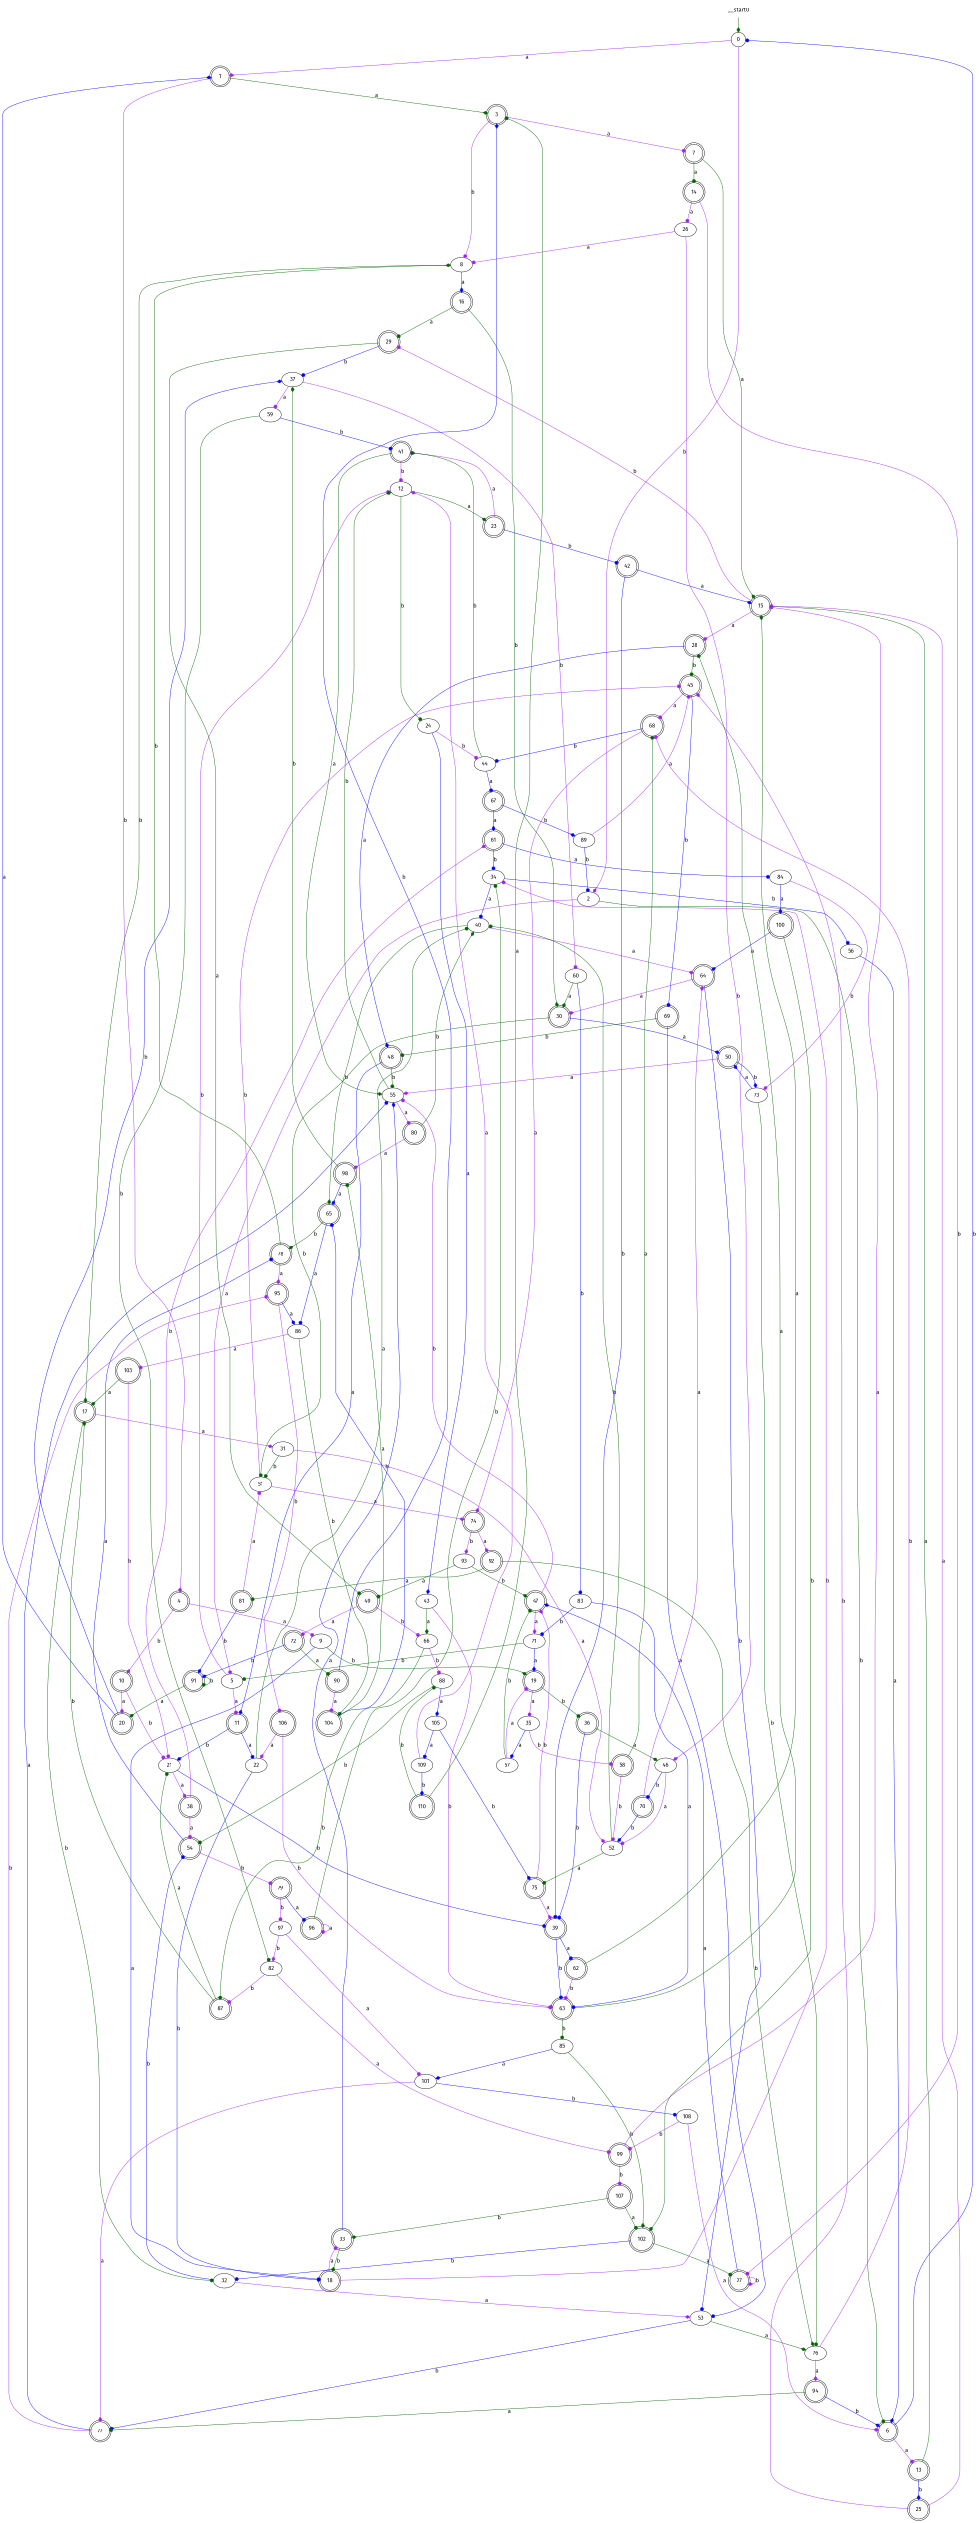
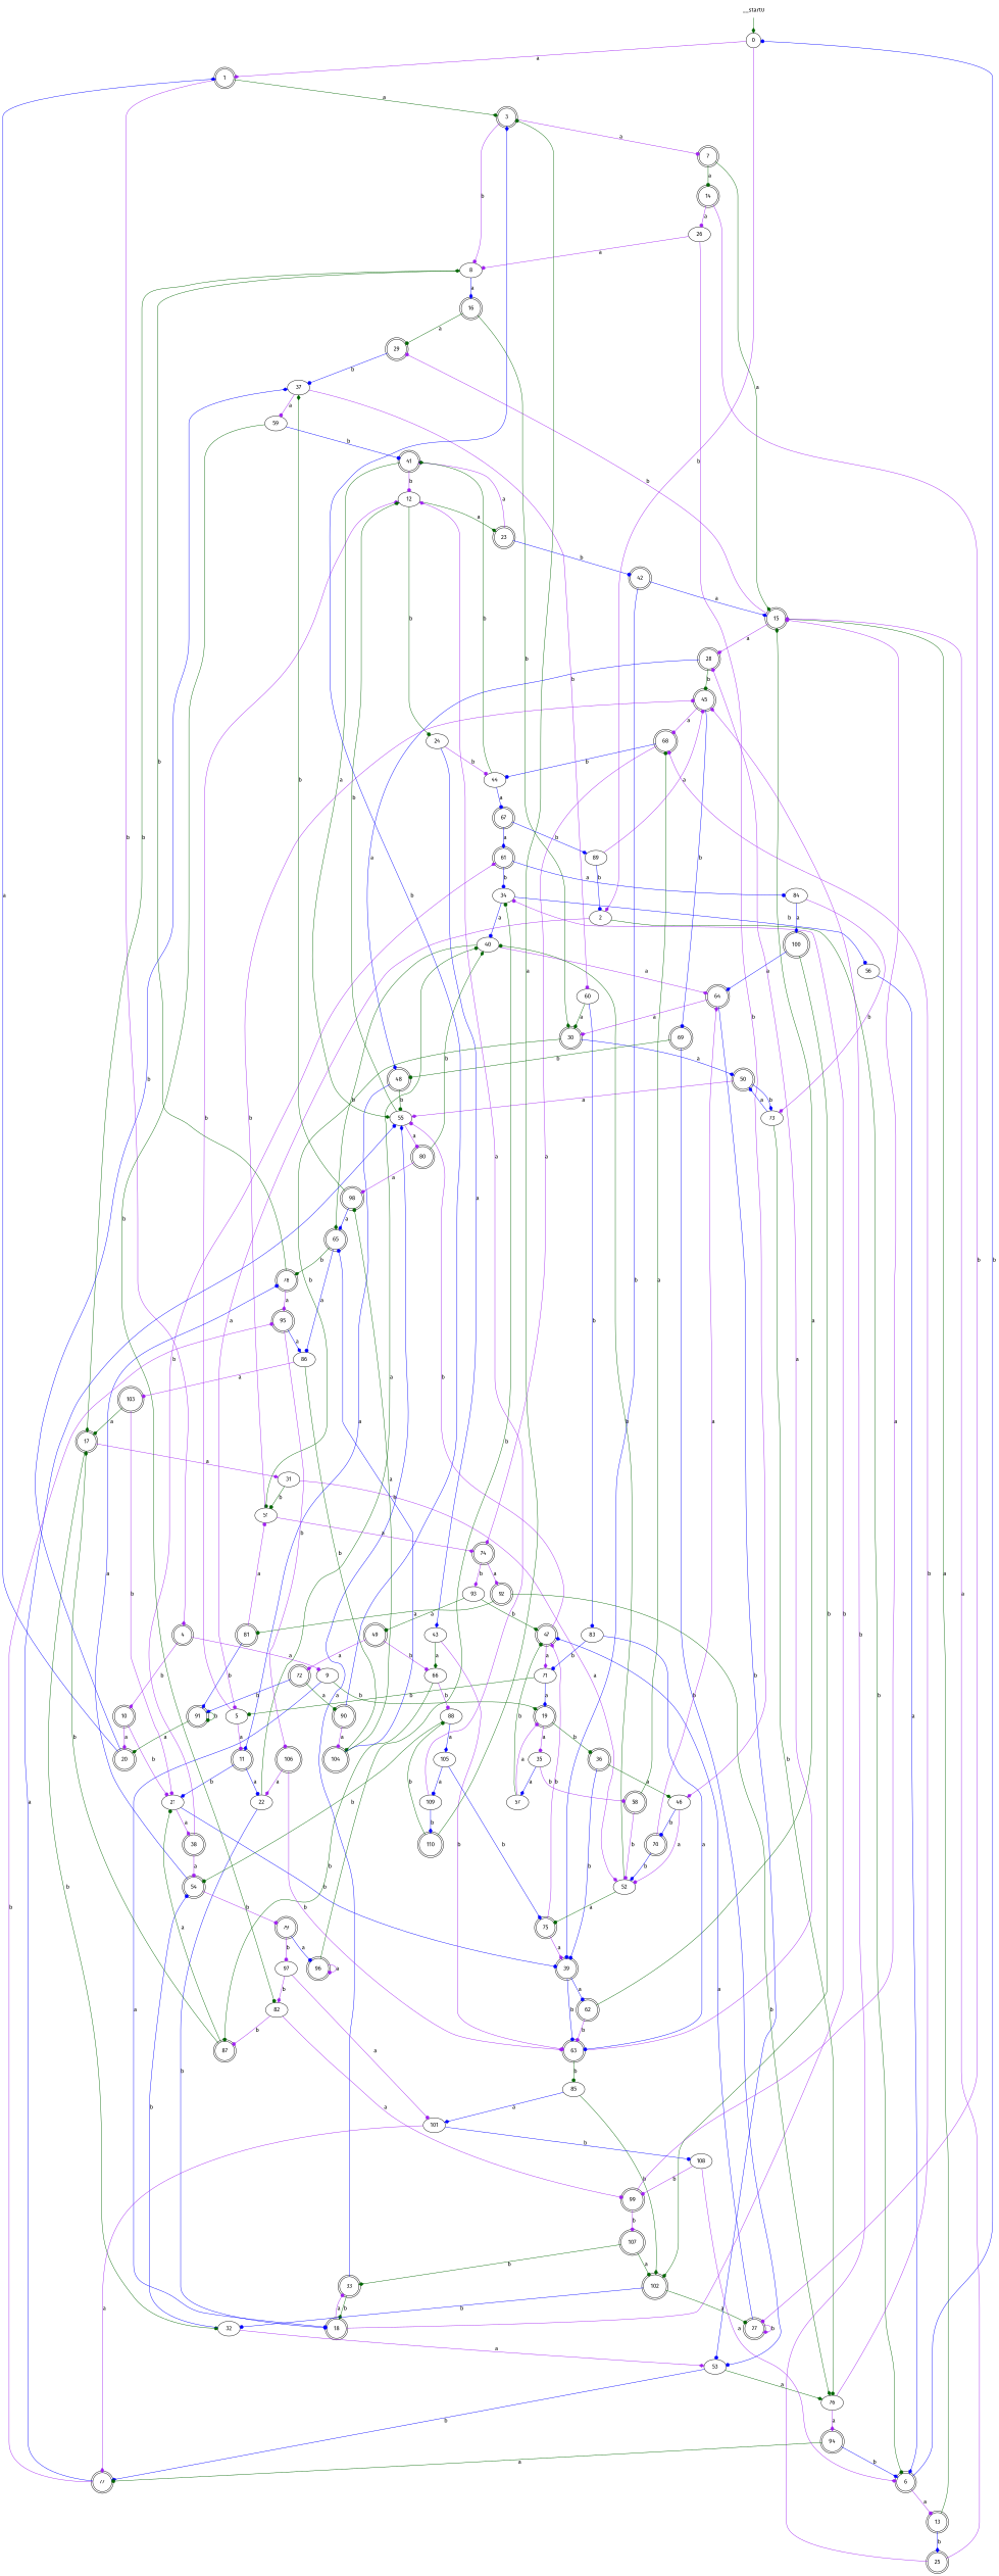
  digraph {
    fontname="Fira Sans"
    node [fontname="Fira Sans" shape=doublecircle]
    edge [arrowhead=dot color=purple fontname="Fira Sans"]
    __start0 [shape=none]
    0 [shape=circle]
    1
    2 [shape=""]
    3
    4
    5 [shape=""]
    6
    7
    8 [shape=""]
    9 [shape=""]
    10
    11
    12 [shape=""]
    13
    14
    15
    16
    17
    18
    19
    20
    21 [shape=""]
    22 [shape=""]
    23
    24 [shape=""]
    25
    26 [shape=""]
    27
    28
    29
    30
    31 [shape=""]
    32 [shape=""]
    33
    34 [shape=""]
    35 [shape=""]
    36
    37 [shape=""]
    38
    39
    40 [shape=""]
    41
    42
    43 [shape=""]
    44 [shape=""]
    45
    46 [shape=""]
    47
    48
    49
    50
    51 [shape=""]
    52 [shape=""]
    53 [shape=""]
    54
    55 [shape=""]
    56 [shape=""]
    57 [shape=""]
    58
    59 [shape=""]
    60 [shape=""]
    61
    62
    63
    64
    65
    66 [shape=""]
    67
    68
    69
    70
    71 [shape=""]
    72
    73 [shape=""]
    74
    75
    76 [shape=""]
    77
    78
    79
    80
    82 [shape=""]
    83 [shape=""]
    84 [shape=""]
    85 [shape=""]
    86 [shape=""]
    87
    88 [shape=""]
    89 [shape=""]
    90
    91
    92
    93 [shape=""]
    94
    95
    96
    97 [shape=""]
    98
    81
    99
    100
    101 [shape=""]
    102
    103
    104
    105 [shape=""]
    106
    107
    108 [shape=""]
    109 [shape=""]
    110
    __start0 -> 0 [arrowhead=diamond color=darkgreen]
    0 -> 1 [arrowhead=diamond label=a]
    0 -> 2 [arrowhead=diamond label=b]
    1 -> 3 [arrowhead=diamond color=darkgreen label=a]
    1 -> 4 [arrowhead=diamond label=b]
    2 -> 5 [label=a]
    2 -> 6 [color=darkgreen label=b]
    3 -> 7 [label=a]
    3 -> 8 [label=b]
    4 -> 9 [label=a]
    4 -> 10 [arrowhead=diamond label=b]
    5 -> 11 [label=a]
    5 -> 12 [arrowhead=diamond label=b]
    6 -> 0 [color=blue label=b]
    6 -> 13 [label=a]
    7 -> 14 [color=darkgreen label=a]
    7 -> 15 [arrowhead=diamond color=darkgreen label=a]
    8 -> 16 [arrowhead=diamond color=blue label=a]
    8 -> 17 [arrowhead=diamond color=darkgreen label=b]
    9 -> 18 [color=blue label=a]
    9 -> 19 [arrowhead=diamond color=darkgreen label=b]
    10 -> 20 [arrowhead=diamond label=a]
    10 -> 21 [label=b]
    11 -> 21 [arrowhead=diamond color=blue label=b]
    11 -> 22 [color=blue label=a]
    12 -> 23 [arrowhead=diamond color=darkgreen label=a]
    12 -> 24 [color=darkgreen label=b]
    13 -> 15 [color=darkgreen label=a]
    13 -> 25 [arrowhead=diamond color=blue label=b]
    14 -> 26 [label=a]
    14 -> 27 [label=b]
    15 -> 28 [arrowhead=diamond label=a]
    15 -> 29 [label=b]
    16 -> 29 [color=darkgreen label=a]
    16 -> 30 [arrowhead=diamond color=darkgreen label=b]
    17 -> 31 [arrowhead=diamond label=a]
    17 -> 32 [color=darkgreen label=b]
    18 -> 33 [label=a]
    18 -> 34 [label=b]
    19 -> 35 [label=a]
    19 -> 36 [color=darkgreen label=b]
    20 -> 1 [arrowhead=diamond color=blue label=a]
    20 -> 37 [arrowhead=diamond color=blue label=b]
    21 -> 38 [arrowhead=diamond label=a]
    21 -> 39 [color=blue label=b]
    22 -> 18 [color=blue label=b]
    22 -> 40 [color=darkgreen label=a]
    23 -> 41 [label=a]
    23 -> 42 [color=blue label=b]
    24 -> 43 [arrowhead=diamond color=blue label=a]
    24 -> 44 [label=b]
    25 -> 15 [label=a]
    25 -> 45 [arrowhead=diamond label=b]
    26 -> 8 [label=a]
    26 -> 46 [arrowhead=diamond label=b]
    27 -> 27 [arrowhead=diamond label=b]
    27 -> 47 [arrowhead=diamond color=blue label=a]
    28 -> 45 [color=darkgreen label=b]
    28 -> 48 [arrowhead=diamond color=blue label=a]
    29 -> 37 [color=blue label=b]
-   29 -> 49 [color=darkgreen label=a]
    30 -> 50 [arrowhead=diamond color=blue label=a]
    30 -> 51 [color=darkgreen label=b]
    31 -> 51 [color=darkgreen label=b]
    31 -> 52 [arrowhead=diamond label=a]
    32 -> 53 [arrowhead=diamond label=a]
    32 -> 54 [color=blue label=b]
    33 -> 18 [arrowhead=diamond color=darkgreen label=b]
    33 -> 55 [arrowhead=diamond color=blue label=a]
    34 -> 40 [color=blue label=a]
    34 -> 56 [color=blue label=b]
    35 -> 57 [arrowhead=diamond color=blue label=a]
    35 -> 58 [label=b]
    36 -> 39 [color=blue label=b]
    36 -> 46 [arrowhead=diamond color=darkgreen label=a]
    37 -> 59 [label=a]
    37 -> 60 [label=b]
    38 -> 54 [label=a]
    38 -> 61 [arrowhead=diamond label=b]
    39 -> 62 [color=blue label=a]
    39 -> 63 [color=blue label=b]
    40 -> 64 [arrowhead=diamond label=a]
    40 -> 65 [arrowhead=diamond color=darkgreen label=b]
    41 -> 12 [label=b]
    41 -> 55 [arrowhead=diamond color=darkgreen label=a]
    42 -> 15 [arrowhead=diamond color=blue label=a]
    42 -> 39 [color=blue label=b]
    43 -> 63 [label=b]
    43 -> 66 [arrowhead=diamond color=darkgreen label=a]
    44 -> 41 [arrowhead=diamond color=darkgreen label=b]
    44 -> 67 [color=blue label=a]
    45 -> 68 [label=a]
    45 -> 69 [color=blue label=b]
    46 -> 52 [label=a]
    46 -> 70 [color=blue label=b]
    47 -> 55 [label=b]
    47 -> 71 [arrowhead=diamond label=a]
    48 -> 11 [arrowhead=diamond color=blue label=a]
    48 -> 55 [color=darkgreen label=b]
    49 -> 66 [label=b]
    49 -> 72 [arrowhead=diamond label=a]
    50 -> 55 [arrowhead=diamond label=a]
    50 -> 73 [arrowhead=diamond color=blue label=b]
    51 -> 45 [label=b]
    51 -> 74 [arrowhead=diamond label=a]
    52 -> 40 [color=darkgreen label=b]
    52 -> 75 [color=darkgreen label=a]
    53 -> 76 [arrowhead=diamond color=darkgreen label=a]
    53 -> 77 [arrowhead=diamond color=blue label=b]
    54 -> 78 [color=blue label=a]
    54 -> 79 [label=b]
    55 -> 12 [arrowhead=diamond color=darkgreen label=b]
    55 -> 80 [label=a]
    56 -> 6 [arrowhead=diamond color=blue label=a]
    57 -> 19 [label=a]
    57 -> 47 [color=darkgreen label=b]
    58 -> 52 [label=b]
    58 -> 68 [color=darkgreen label=a]
    59 -> 41 [color=blue label=b]
    59 -> 82 [color=darkgreen label=b]
    60 -> 30 [arrowhead=diamond color=darkgreen label=a]
    60 -> 83 [color=blue label=b]
    61 -> 34 [color=blue label=b]
    61 -> 84 [color=blue label=a]
    62 -> 15 [arrowhead=diamond color=darkgreen label=a]
    62 -> 63 [label=b]
-   63 -> 28 [color=darkgreen label=a]
+   63 -> 28 [label=a]
    63 -> 85 [color=darkgreen label=b]
    64 -> 30 [arrowhead=diamond label=a]
    64 -> 53 [color=blue label=b]
    65 -> 78 [arrowhead=diamond color=darkgreen label=b]
    65 -> 86 [color=blue label=a]
    66 -> 87 [color=darkgreen label=b]
    66 -> 88 [label=b]
    67 -> 61 [arrowhead=diamond color=blue label=a]
    67 -> 89 [arrowhead=diamond color=blue label=b]
    68 -> 44 [color=blue label=b]
    68 -> 74 [arrowhead=diamond label=a]
    69 -> 48 [color=darkgreen label=b]
-   69 -> 53 [color=blue label=a]
+   69 -> 53 [color=blue label=b]
    70 -> 52 [arrowhead=diamond color=blue label=b]
    70 -> 64 [arrowhead=diamond label=a]
    71 -> 5 [color=darkgreen label=b]
    71 -> 19 [arrowhead=diamond color=blue label=a]
    72 -> 90 [color=darkgreen label=a]
    72 -> 91 [arrowhead=diamond color=blue label=b]
    73 -> 50 [arrowhead=diamond color=blue label=a]
    73 -> 76 [color=darkgreen label=b]
    74 -> 92 [arrowhead=diamond label=a]
    74 -> 93 [arrowhead=diamond label=b]
    75 -> 39 [arrowhead=diamond label=a]
    75 -> 47 [arrowhead=diamond label=b]
    76 -> 68 [label=b]
    76 -> 94 [arrowhead=diamond label=a]
    77 -> 55 [color=blue label=a]
    77 -> 95 [label=b]
    78 -> 8 [arrowhead=diamond color=darkgreen label=b]
    78 -> 95 [arrowhead=diamond label=a]
    79 -> 96 [color=blue label=a]
    79 -> 97 [label=b]
    80 -> 40 [arrowhead=diamond color=darkgreen label=b]
    80 -> 98 [arrowhead=diamond label=a]
    82 -> 87 [label=b]
    82 -> 99 [label=a]
    83 -> 63 [color=blue label=a]
    83 -> 71 [color=blue label=b]
    84 -> 73 [arrowhead=diamond label=b]
    84 -> 100 [arrowhead=diamond color=blue label=a]
    85 -> 101 [arrowhead=diamond color=blue label=a]
    85 -> 102 [arrowhead=diamond color=darkgreen label=b]
    86 -> 103 [label=a]
    86 -> 104 [arrowhead=diamond color=darkgreen label=b]
    87 -> 17 [arrowhead=diamond color=darkgreen label=b]
    87 -> 21 [color=darkgreen label=a]
    88 -> 54 [color=darkgreen label=b]
    88 -> 105 [arrowhead=diamond color=blue label=a]
    89 -> 2 [color=blue label=b]
    89 -> 45 [label=a]
    90 -> 3 [arrowhead=diamond color=blue label=b]
    90 -> 104 [label=a]
    91 -> 20 [arrowhead=diamond color=darkgreen label=a]
    91 -> 91 [color=darkgreen label=b]
    92 -> 76 [arrowhead=diamond color=darkgreen label=b]
    92 -> 81 [color=darkgreen label=a]
    93 -> 47 [arrowhead=diamond color=darkgreen label=b]
    93 -> 49 [color=darkgreen label=a]
    94 -> 6 [arrowhead=diamond color=blue label=b]
    94 -> 77 [color=darkgreen label=a]
    95 -> 86 [arrowhead=diamond color=blue label=a]
    95 -> 106 [label=b]
    96 -> 34 [color=darkgreen label=b]
    96 -> 96 [label=a]
    97 -> 82 [arrowhead=diamond label=b]
    97 -> 101 [label=a]
    98 -> 37 [arrowhead=diamond color=darkgreen label=b]
    98 -> 65 [arrowhead=diamond color=blue label=a]
    81 -> 51 [label=a]
    81 -> 91 [arrowhead=diamond color=blue label=b]
    99 -> 15 [label=a]
    99 -> 107 [label=b]
    100 -> 64 [arrowhead=diamond color=blue label=a]
    100 -> 102 [arrowhead=diamond color=darkgreen label=b]
    101 -> 77 [arrowhead=diamond label=a]
    101 -> 108 [color=blue label=b]
    102 -> 27 [color=darkgreen label=a]
    102 -> 32 [color=blue label=b]
    103 -> 17 [arrowhead=diamond color=darkgreen label=a]
    103 -> 21 [label=b]
    104 -> 65 [color=blue label=b]
    104 -> 98 [color=darkgreen label=a]
    105 -> 75 [arrowhead=diamond color=blue label=b]
    105 -> 109 [color=blue label=a]
    106 -> 22 [arrowhead=diamond label=a]
    106 -> 63 [arrowhead=diamond label=b]
    107 -> 33 [arrowhead=diamond color=darkgreen label=b]
    107 -> 102 [color=darkgreen label=a]
    108 -> 6 [arrowhead=diamond label=a]
    108 -> 99 [label=b]
    109 -> 12 [arrowhead=diamond label=a]
    109 -> 110 [arrowhead=diamond color=blue label=b]
    110 -> 3 [color=darkgreen label=a]
    110 -> 88 [color=darkgreen label=b]
  }
